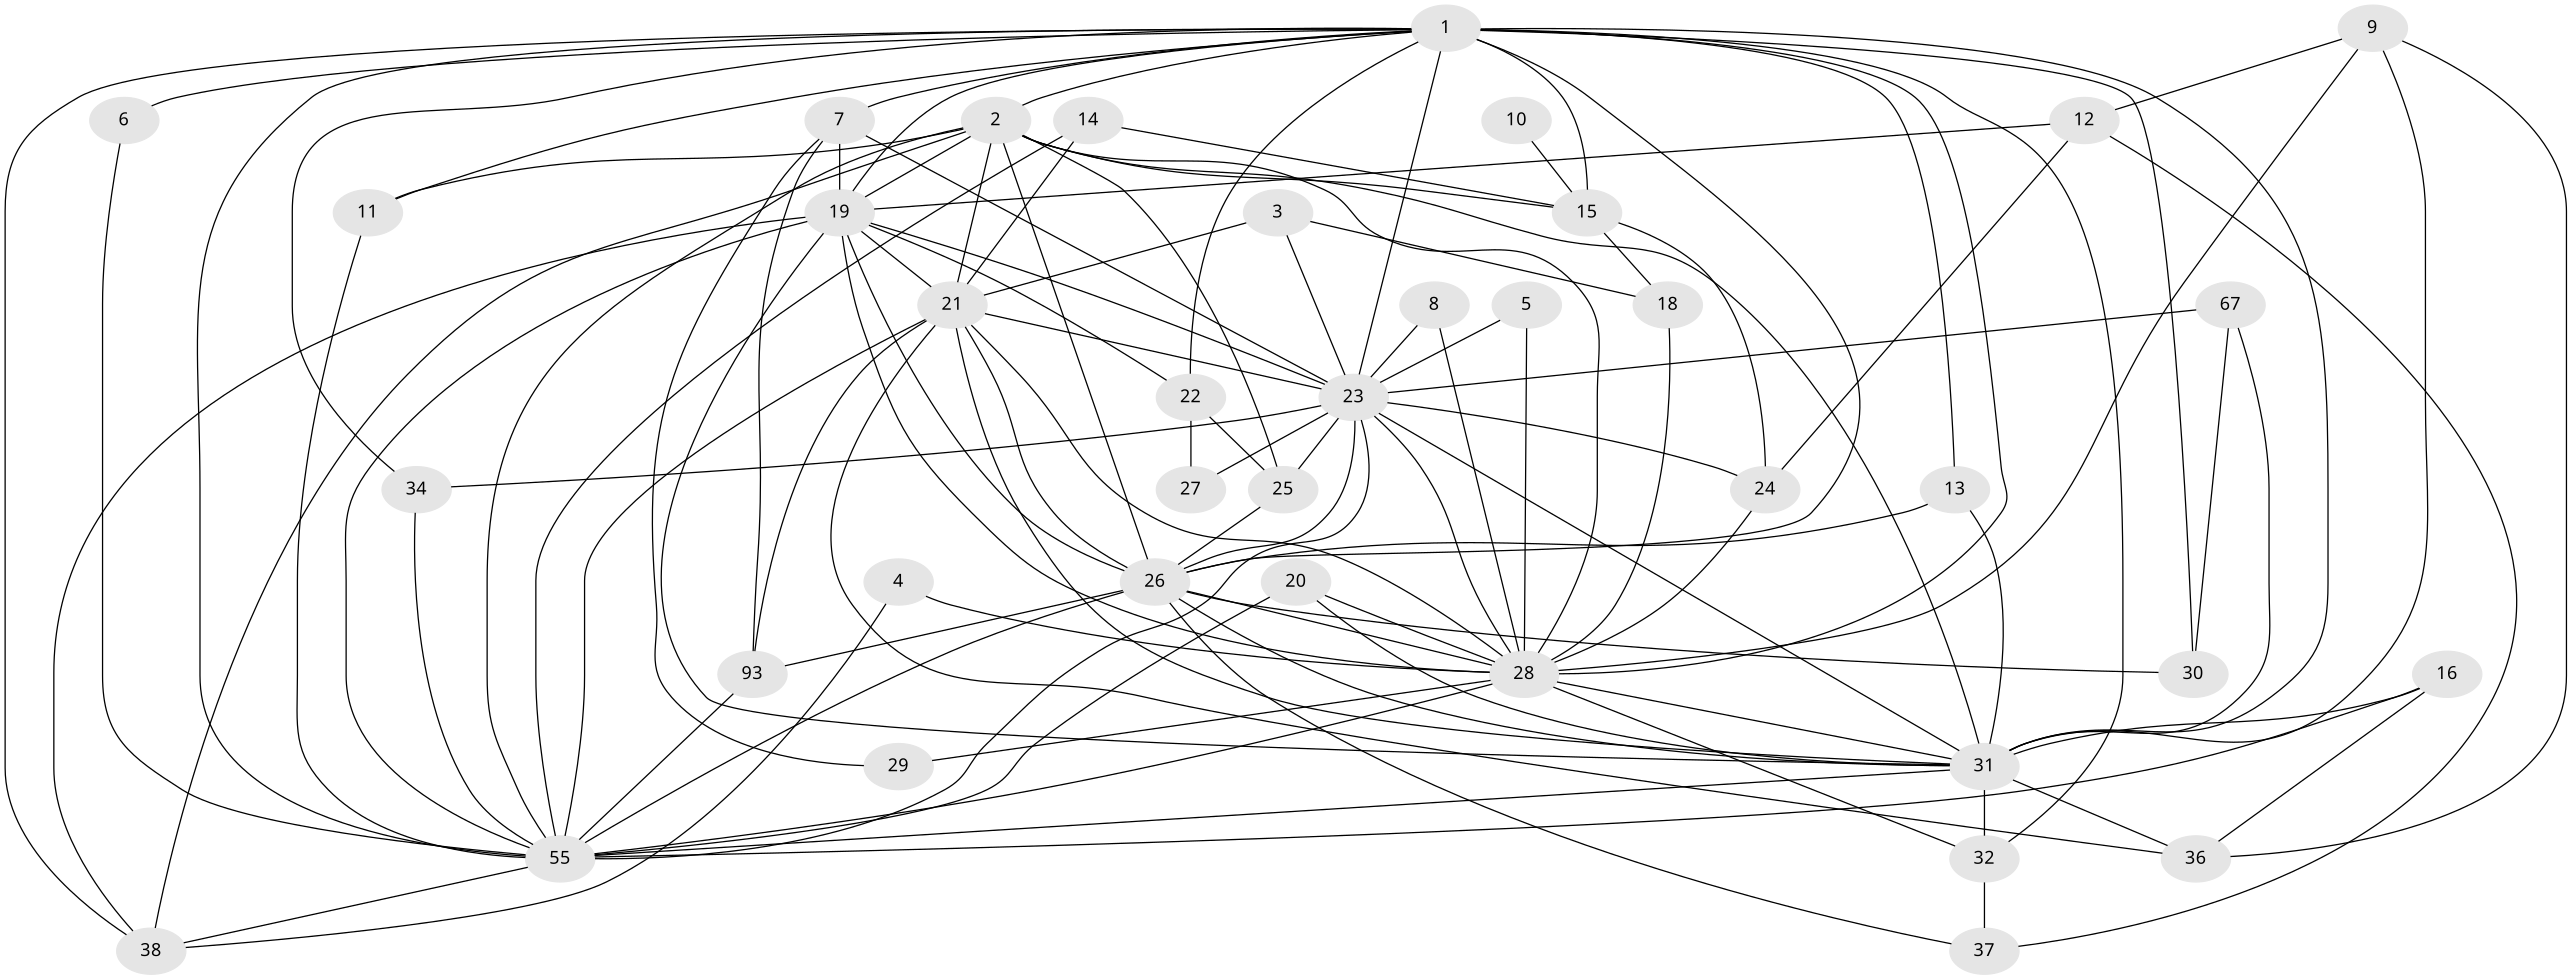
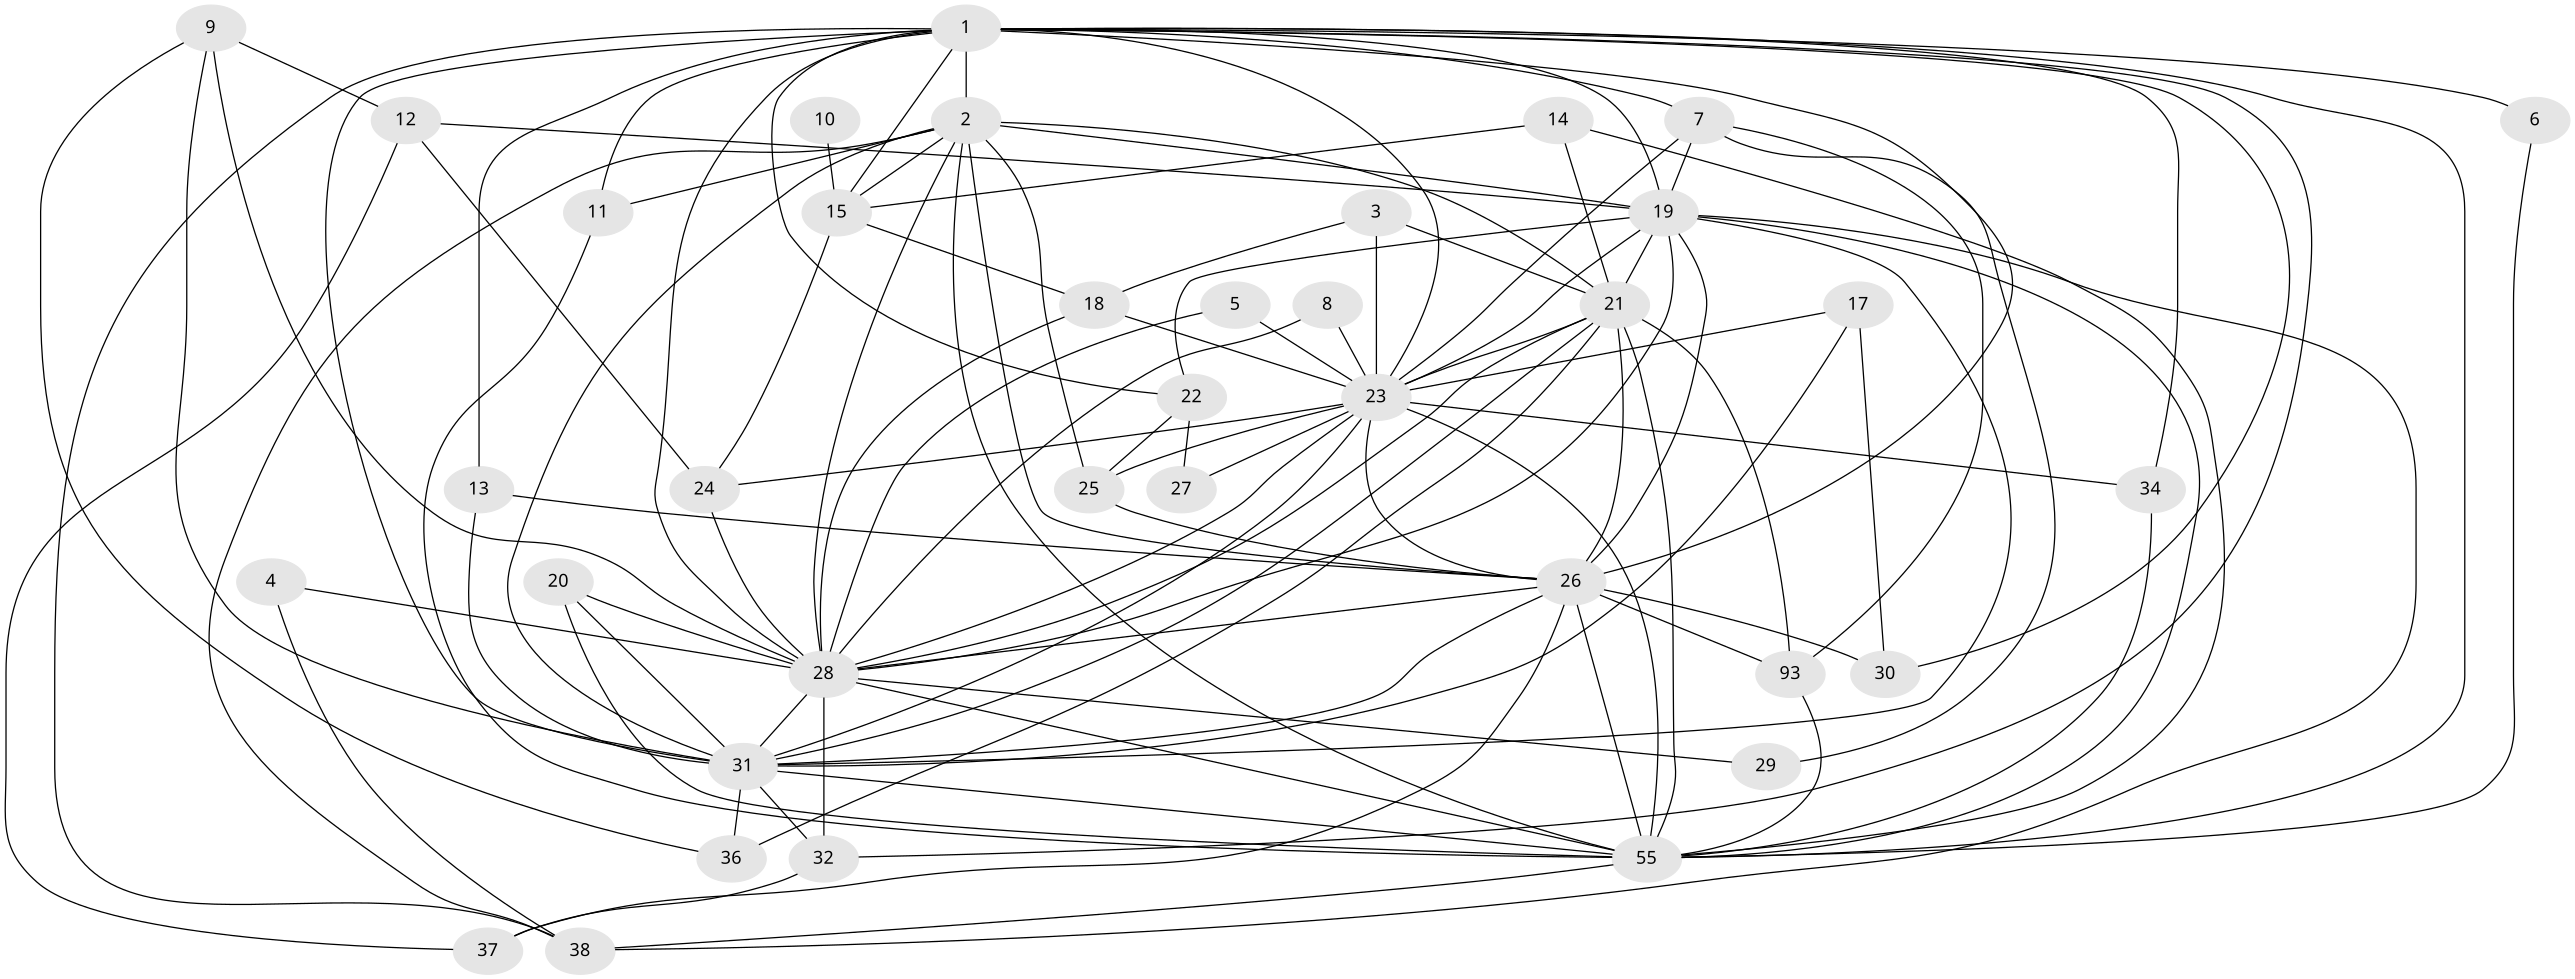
  graph {
    fontname="Noto Sans"
    node [color=gray90 fontname="Noto Sans" style=filled]
    edge [fontname="Noto Sans" weight=1.0]
    1
    2
    6
    7
    13
    15
    19
    22
    23
    26
    28
    30
    31
    32
    34
    n16 [label=55]
    38
    11
    21
    25
    29
    n22 [label=93]
    18
    24
    36
    27
    37
    3
    4
    5
    8
    9
    12
    10
    14
-   16
-   17 [label=67]
+   17
    20
    1 -- 2 [weight=2.0]
    1 -- 6 [weight=2.0]
    1 -- 7
    1 -- 13
    1 -- 15 [weight=2.0]
    1 -- 19 [weight=2.0]
    1 -- 22
    1 -- 23 [weight=3.0]
    1 -- 26 [weight=2.0]
    1 -- 28 [weight=3.0]
    1 -- 30
    1 -- 31 [weight=4.0]
    1 -- 32
    1 -- 34
    1 -- n16 [weight=3.0]
    1 -- 38
    1 -- 11 [weight=3.0]
    2 -- 15
    2 -- 19
    2 -- 26
    2 -- 28
    2 -- 31
    2 -- n16
    2 -- 38
    2 -- 11
    2 -- 21
    2 -- 25
    6 -- n16
    7 -- 19
    7 -- 23
    7 -- 29
    7 -- n22
    13 -- 26
    13 -- 31
    15 -- 18
    15 -- 24
    19 -- 22
    19 -- 23 [weight=4.0]
    19 -- 26
    19 -- 28
    19 -- 31
    19 -- n16
    19 -- 38
    19 -- 21
    22 -- 25
    22 -- 27
    23 -- 26 [weight=2.0]
    23 -- 28
    23 -- 31
    23 -- 34
    23 -- n16
    23 -- 25
    23 -- 24
    23 -- 27
    26 -- 28
    26 -- 30
    26 -- 31
    26 -- n16 [weight=2.0]
    26 -- n22
    26 -- 37
    28 -- 31
    28 -- 32
    28 -- n16 [weight=2.0]
    28 -- 29
    31 -- 32
    31 -- n16
    31 -- 36
    32 -- 37
    34 -- n16
    n16 -- 38
    11 -- n16
    21 -- 23
    21 -- 26
    21 -- 28
    21 -- 31 [weight=2.0]
    21 -- n16
    21 -- n22
    21 -- 36
    25 -- 26
    n22 -- n16
+   18 -- 23
    18 -- 28
    24 -- 28
    3 -- 23
    3 -- 21
    3 -- 18
    4 -- 28
    4 -- 38
    5 -- 23
    5 -- 28
    8 -- 23
    8 -- 28
    9 -- 28
    9 -- 31
    9 -- 36
    9 -- 12
    12 -- 19
    12 -- 24
    12 -- 37
    10 -- 15
    14 -- 15
    14 -- n16
    14 -- 21
-   16 -- 31
-   16 -- n16
-   16 -- 36
    17 -- 23
    17 -- 30
    17 -- 31
    20 -- 28
    20 -- 31
    20 -- n16
  }
